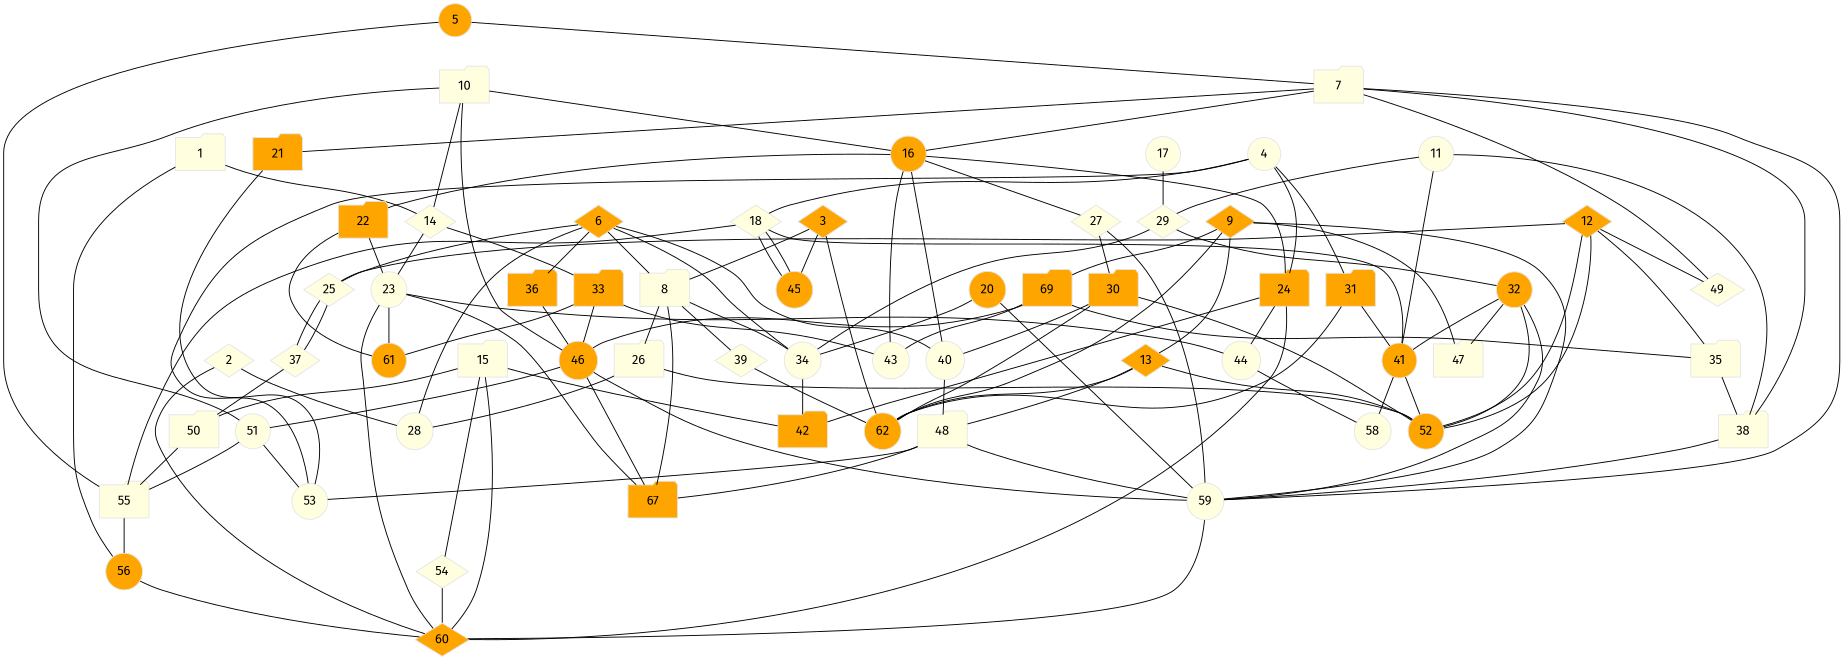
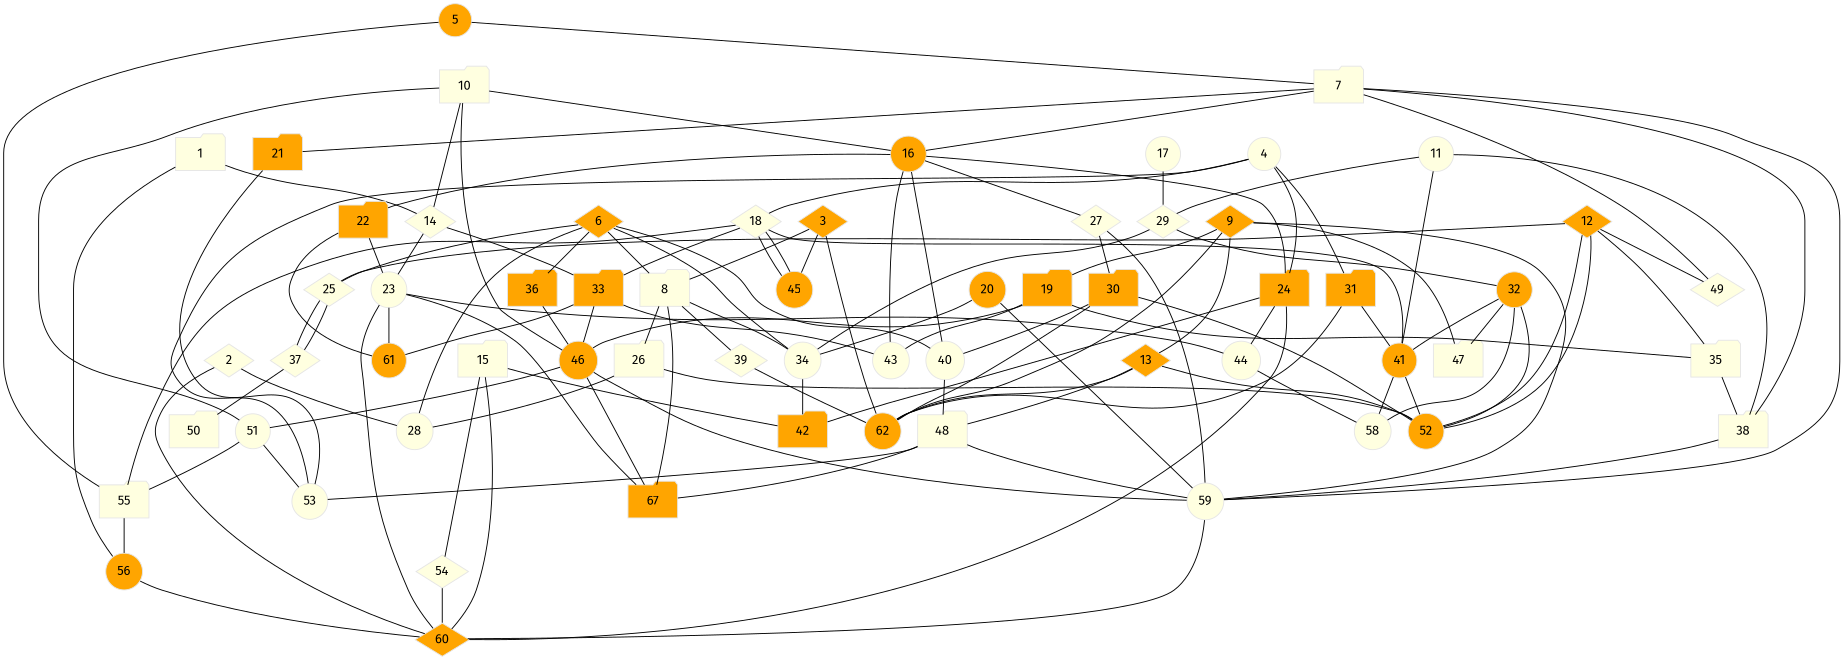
  graph {
    fontname="Fira Sans"
    node [color=gray90 fillcolor=lightyellow fontname="Fira Sans" shape=circle style=filled]
    edge [fontname="Fira Sans"]
    1 [shape=folder]
    14 [shape=diamond]
    56 [fillcolor=orange]
    23
    33 [fillcolor=orange shape=folder]
    60 [fillcolor=orange shape=diamond]
    2 [shape=diamond]
    28
    3 [fillcolor=orange shape=diamond]
    8 [shape=folder]
    45 [fillcolor=orange]
    62 [fillcolor=orange]
    34
    26 [shape=folder]
    39 [shape=diamond]
    n16 [fillcolor=orange label=67 shape=folder]
    18 [shape=diamond]
    4
    24 [fillcolor=orange shape=folder]
    31 [fillcolor=orange shape=folder]
    53
    55 [shape=folder]
    41 [fillcolor=orange]
    42 [fillcolor=orange shape=folder]
    44
    5 [fillcolor=orange]
    7 [shape=folder]
    16 [fillcolor=orange]
    21 [fillcolor=orange shape=folder]
    38 [shape=folder]
    49 [shape=diamond]
    59
    6 [fillcolor=orange shape=diamond]
    25 [shape=diamond]
    36 [fillcolor=orange shape=folder]
    40
    37 [shape=diamond]
    46 [fillcolor=orange]
    48 [shape=folder]
    22 [fillcolor=orange shape=folder]
    27 [shape=diamond]
    43
    52 [fillcolor=orange]
    9 [fillcolor=orange shape=diamond]
    13 [fillcolor=orange shape=diamond]
-   19 [fillcolor=orange shape=folder label=69]
+   19 [fillcolor=orange shape=folder]
    47 [shape=folder]
    35 [shape=folder]
    10 [shape=folder]
    51
    11
    29 [shape=diamond]
    32 [fillcolor=orange]
    58
    12 [fillcolor=orange shape=diamond]
    61 [fillcolor=orange]
    15 [shape=folder]
    50 [shape=folder]
    54 [shape=diamond]
    30 [fillcolor=orange shape=folder]
    17
    20 [fillcolor=orange]
    1 -- 14
    1 -- 56
    14 -- 23
    14 -- 33
    56 -- 60
    23 -- 60
    23 -- n16
    23 -- 44
    23 -- 61
    33 -- 46
    33 -- 43
    33 -- 61
    2 -- 60
    2 -- 28
    3 -- 8
    3 -- 45
    3 -- 62
    8 -- 34
    8 -- 26
    8 -- 39
    8 -- n16
    34 -- 42
    26 -- 28
    26 -- 52
    39 -- 62
+   18 -- 33
    18 -- 45
    18 -- 45
    18 -- 55
    18 -- 41
    4 -- 18
    4 -- 24
    4 -- 31
    4 -- 53
    24 -- 60
    24 -- 42
    24 -- 44
    31 -- 62
    31 -- 41
    55 -- 56
    41 -- 52
    41 -- 58
    44 -- 58
    5 -- 55
    5 -- 7
    7 -- 16
    7 -- 21
    7 -- 38
    7 -- 49
    7 -- 59
    16 -- 24
    16 -- 40
    16 -- 22
    16 -- 27
    16 -- 43
    21 -- 53
    38 -- 59
    59 -- 60
    6 -- 28
    6 -- 8
    6 -- 34
    6 -- 25
    6 -- 36
    6 -- 40
    25 -- 37
    25 -- 37
    36 -- 46
    40 -- 48
    37 -- 50
    46 -- n16
    46 -- 59
    46 -- 51
    48 -- n16
    48 -- 53
    48 -- 59
    22 -- 23
    22 -- 61
    27 -- 59
    27 -- 30
    9 -- 62
    9 -- 59
    9 -- 13
    9 -- 19
    9 -- 47
    13 -- 62
    13 -- 48
    13 -- 52
    19 -- 46
    19 -- 43
    19 -- 35
    35 -- 38
    10 -- 14
    10 -- 16
    10 -- 46
    10 -- 51
    51 -- 53
    51 -- 55
    11 -- 41
    11 -- 38
    11 -- 29
    29 -- 34
    29 -- 32
    32 -- 41
    32 -- 52
    32 -- 47
-   32 -- 59
+   32 -- 58
    12 -- 49
    12 -- 25
    12 -- 52
    12 -- 52
    12 -- 35
    15 -- 60
    15 -- 42
-   15 -- 50
    15 -- 54
-   50 -- 55
    54 -- 60
    30 -- 62
    30 -- 40
    30 -- 52
    17 -- 29
    20 -- 34
    20 -- 59
  }
